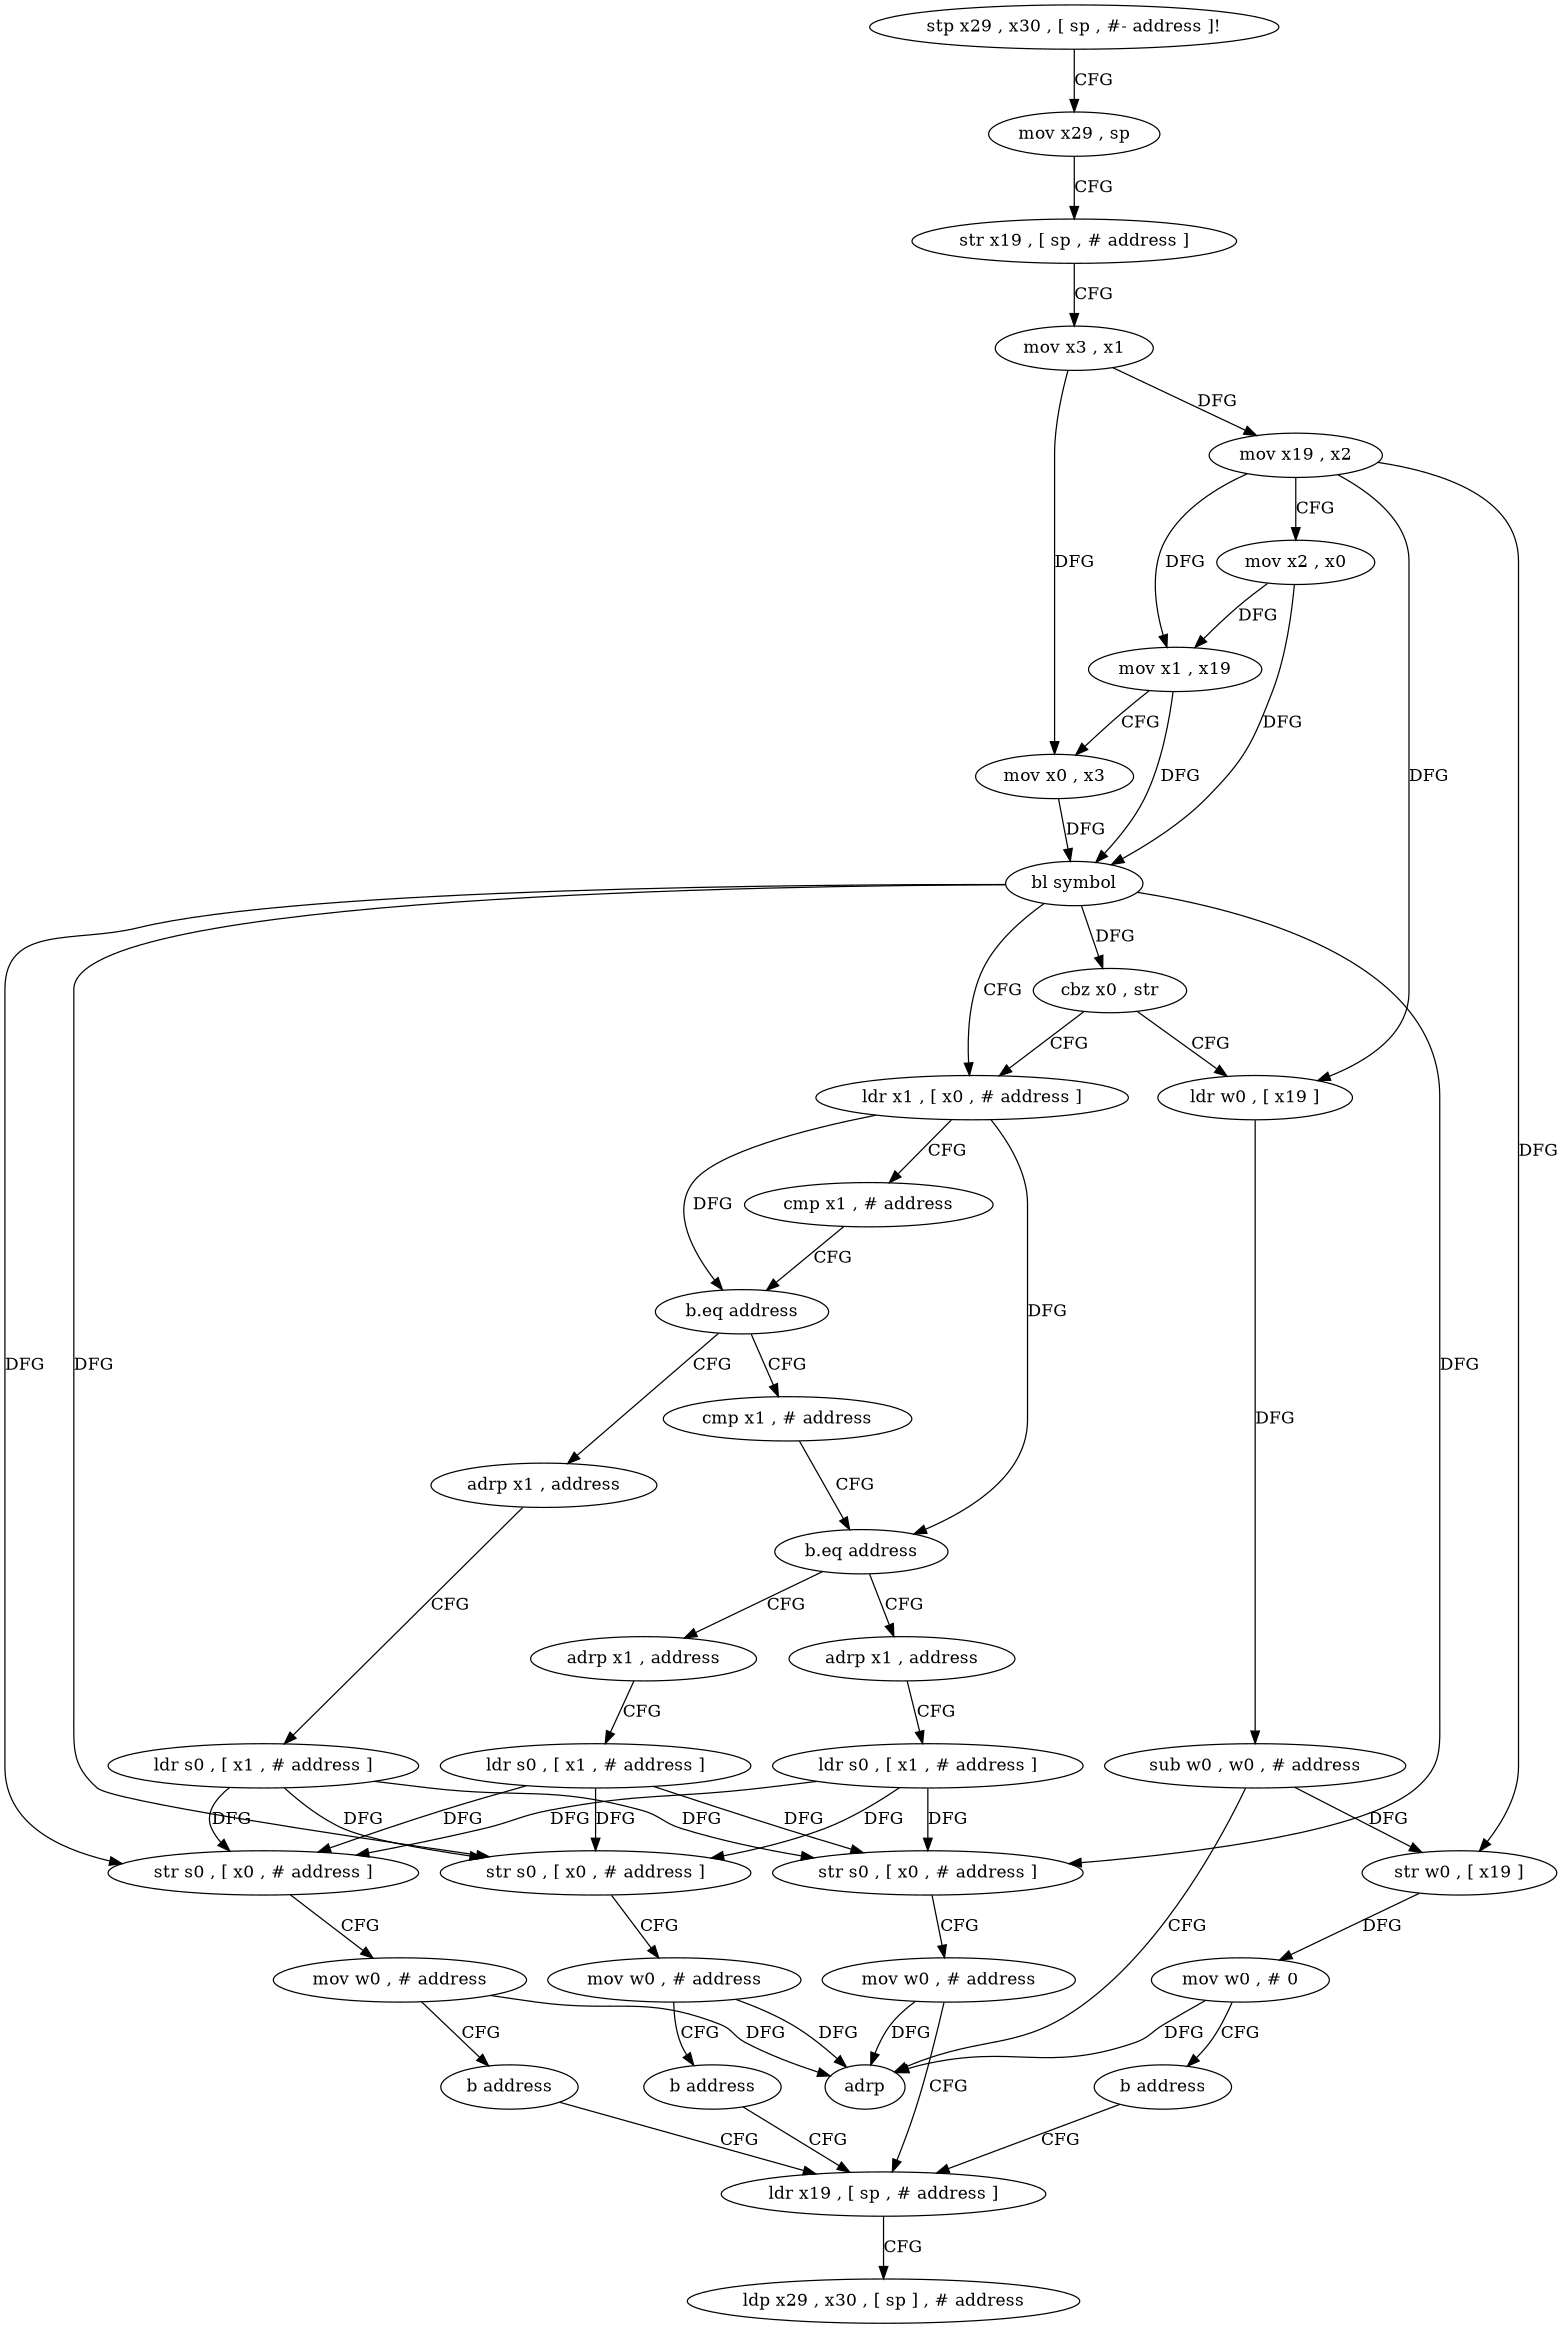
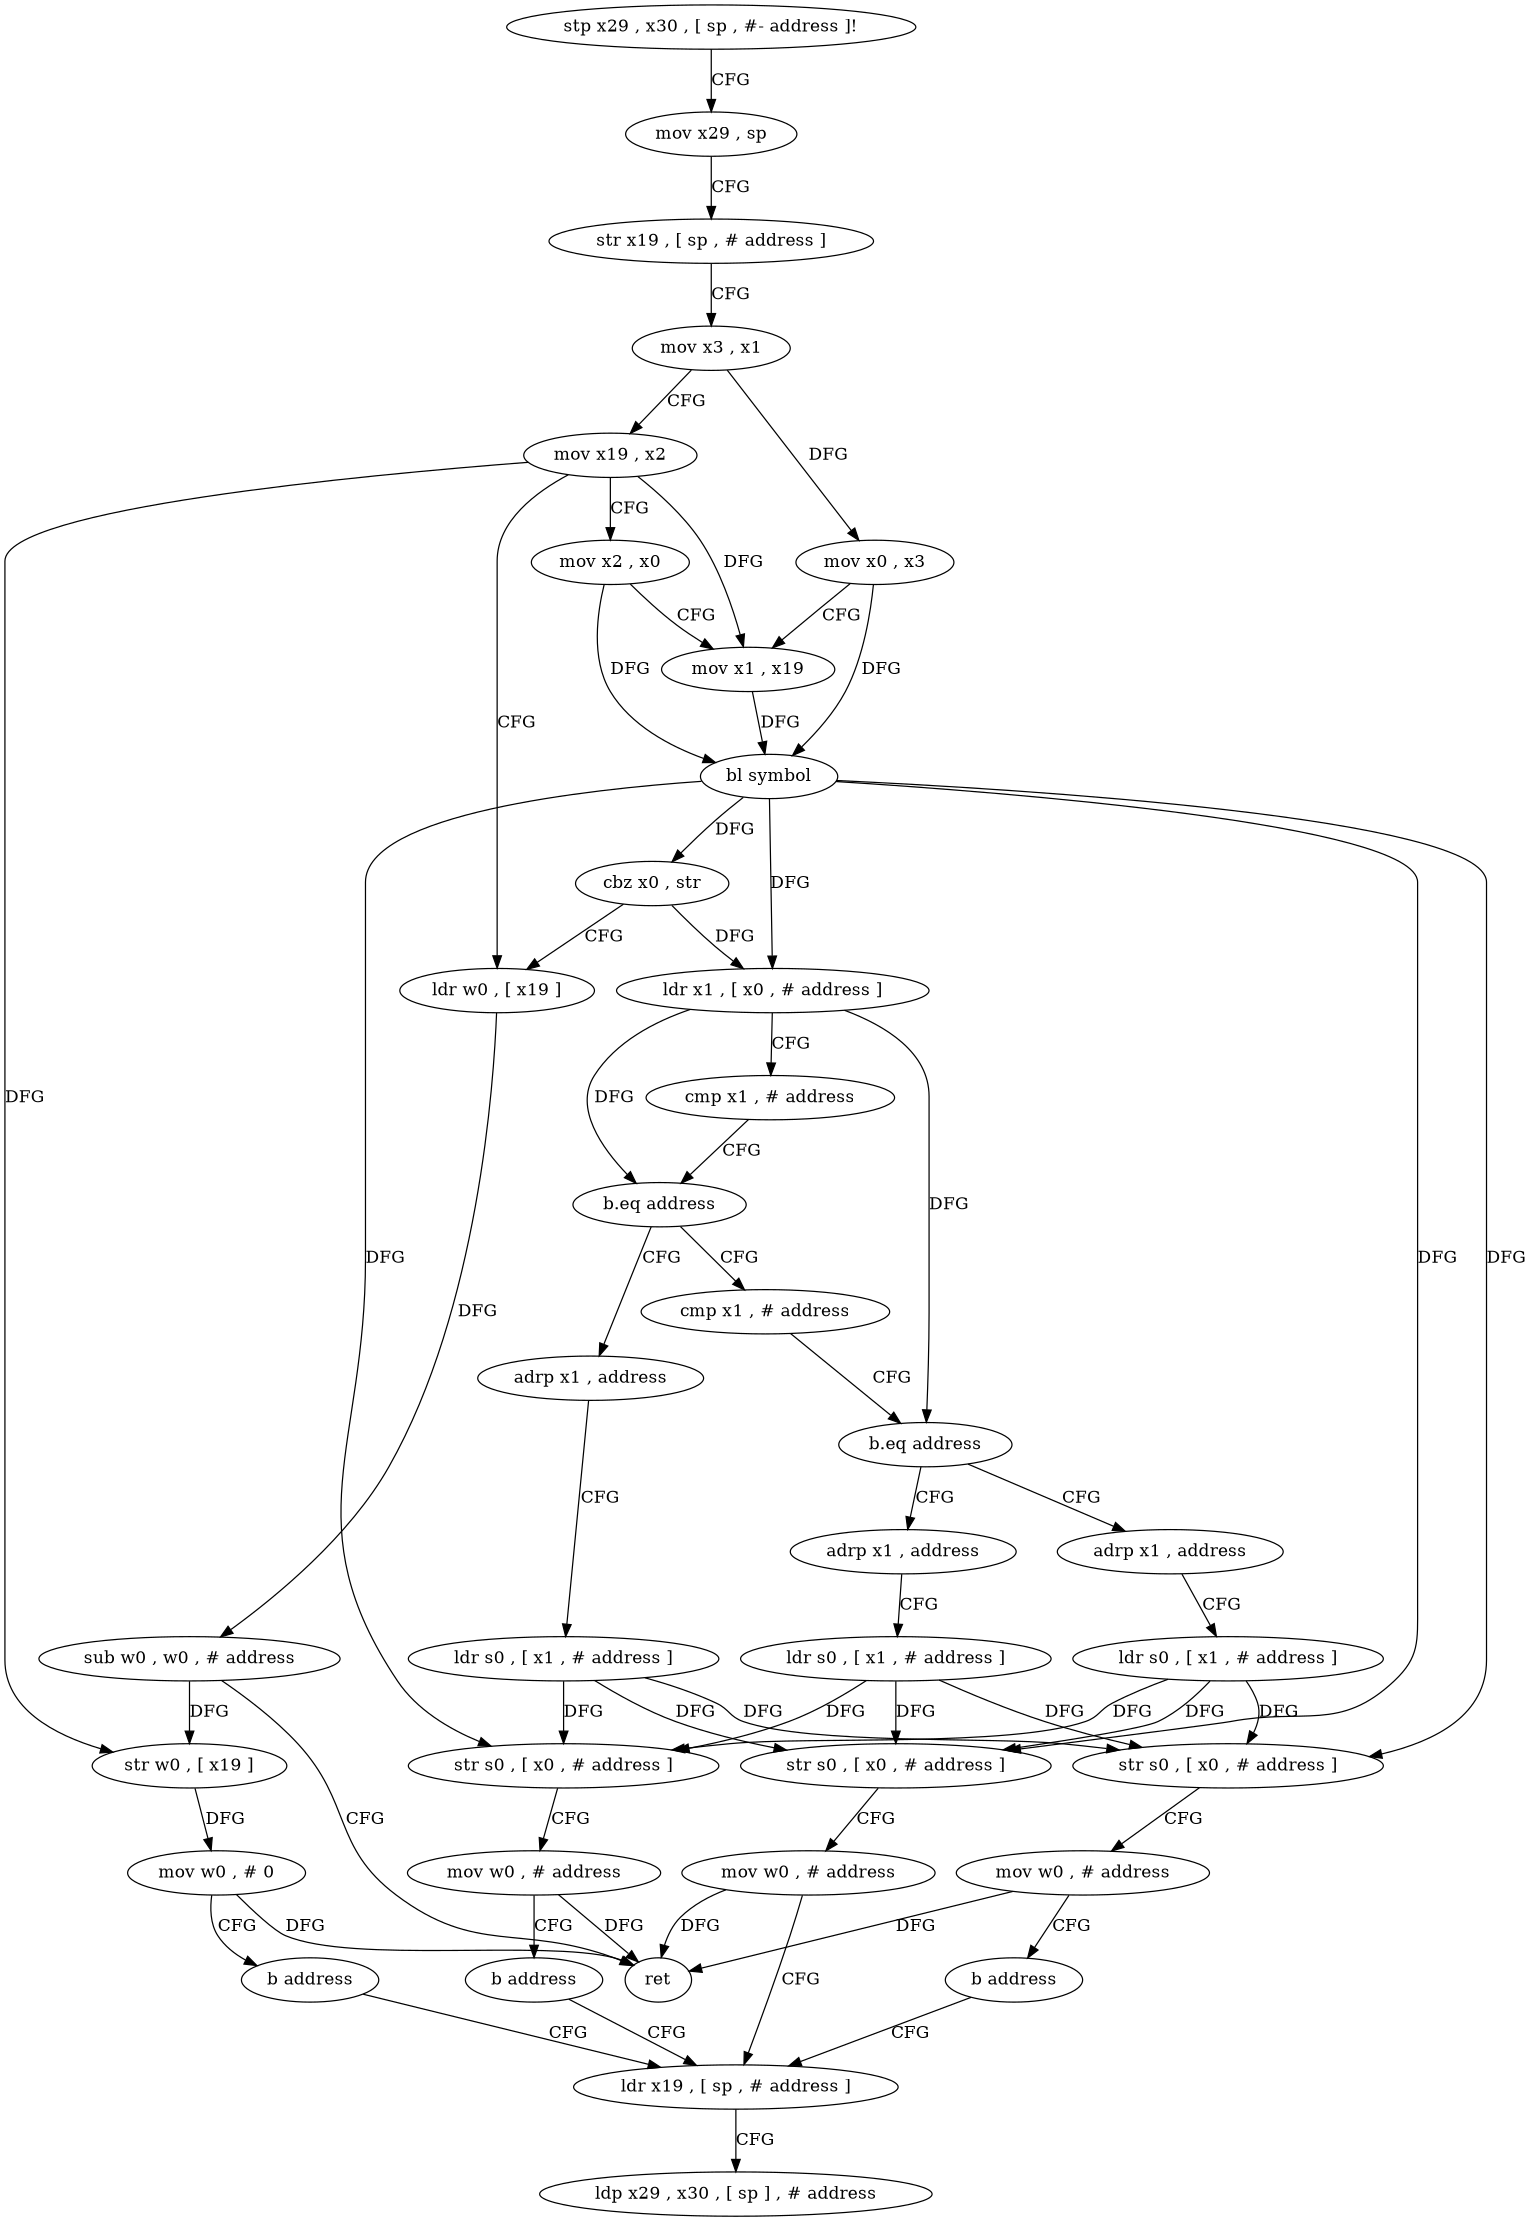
  digraph {
    n1 [label="stp x29 , x30 , [ sp , #- address ]!"]
    n2 [label="mov x29 , sp"]
    n3 [label="str x19 , [ sp , # address ]"]
    n4 [label="mov x3 , x1"]
    n5 [label="mov x19 , x2"]
    n6 [label="mov x0 , x3"]
    n7 [label="mov x2 , x0"]
    n8 [label="mov x1 , x19"]
    n9 [label="ldr w0 , [ x19 ]"]
    n10 [label="str w0 , [ x19 ]"]
    n11 [label="bl symbol"]
    n12 [label="sub w0 , w0 , # address"]
    n13 [label="mov w0 , # 0"]
    n14 [label="cbz x0 , str"]
    n15 [label="ldr x1 , [ x0 , # address ]"]
    n16 [label="str s0 , [ x0 , # address ]"]
    n17 [label="str s0 , [ x0 , # address ]"]
    n18 [label="str s0 , [ x0 , # address ]"]
    n19 [label="cmp x1 , # address"]
    n20 [label="b.eq address"]
    n21 [label="b.eq address"]
    n22 [label="mov w0 , # address"]
    n23 [label="mov w0 , # address"]
    n24 [label="mov w0 , # address"]
-   n25 [label=adrp]
+   n25 [label=ret]
    n26 [label="adrp x1 , address"]
    n27 [label="cmp x1 , # address"]
    n28 [label="adrp x1 , address"]
    n29 [label="adrp x1 , address"]
    n30 [label="b address"]
    n31 [label="ldr x19 , [ sp , # address ]"]
    n32 [label="ldp x29 , x30 , [ sp ] , # address"]
    n33 [label="ldr s0 , [ x1 , # address ]"]
    n34 [label="b address"]
    n35 [label="ldr s0 , [ x1 , # address ]"]
    n36 [label="ldr s0 , [ x1 , # address ]"]
    n37 [label="b address"]
    n1 -> n2 [label=CFG]
    n2 -> n3 [label=CFG]
    n3 -> n4 [label=CFG]
-   n4 -> n5 [label=DFG]
+   n4 -> n5 [label=CFG]
    n4 -> n6 [label=DFG]
    n5 -> n7 [label=CFG]
    n5 -> n8 [label=DFG]
-   n5 -> n9 [label=DFG]
+   n5 -> n9 [label=CFG]
    n5 -> n10 [label=DFG]
    n6 -> n11 [label=DFG]
-   n7 -> n8 [label=DFG]
+   n7 -> n8 [label=CFG]
    n7 -> n11 [label=DFG]
-   n8 -> n6 [label=CFG]
+   n6 -> n8 [label=CFG]
    n8 -> n11 [label=DFG]
    n9 -> n12 [label=DFG]
    n10 -> n13 [label=DFG]
    n11 -> n14 [label=DFG]
-   n11 -> n15 [label=CFG]
+   n11 -> n15 [label=DFG]
    n11 -> n16 [label=DFG]
    n11 -> n17 [label=DFG]
    n11 -> n18 [label=DFG]
    n12 -> n10 [label=DFG]
    n12 -> n25 [label=CFG]
    n13 -> n25 [label=DFG]
    n13 -> n30 [label=CFG]
    n14 -> n9 [label=CFG]
-   n14 -> n15 [label=CFG]
+   n14 -> n15 [label=DFG]
    n15 -> n19 [label=CFG]
    n15 -> n20 [label=DFG]
    n15 -> n21 [label=DFG]
    n16 -> n22 [label=CFG]
    n17 -> n23 [label=CFG]
    n18 -> n24 [label=CFG]
    n19 -> n20 [label=CFG]
    n20 -> n26 [label=CFG]
    n20 -> n27 [label=CFG]
    n21 -> n28 [label=CFG]
    n21 -> n29 [label=CFG]
    n22 -> n25 [label=DFG]
    n22 -> n34 [label=CFG]
    n23 -> n25 [label=DFG]
    n23 -> n37 [label=CFG]
    n24 -> n25 [label=DFG]
    n24 -> n31 [label=CFG]
    n26 -> n33 [label=CFG]
    n27 -> n21 [label=CFG]
    n28 -> n35 [label=CFG]
    n29 -> n36 [label=CFG]
    n30 -> n31 [label=CFG]
    n31 -> n32 [label=CFG]
    n33 -> n16 [label=DFG]
    n33 -> n17 [label=DFG]
    n33 -> n18 [label=DFG]
    n34 -> n31 [label=CFG]
    n35 -> n16 [label=DFG]
    n35 -> n17 [label=DFG]
    n35 -> n18 [label=DFG]
    n36 -> n16 [label=DFG]
    n36 -> n17 [label=DFG]
    n36 -> n18 [label=DFG]
    n37 -> n31 [label=CFG]
  }
